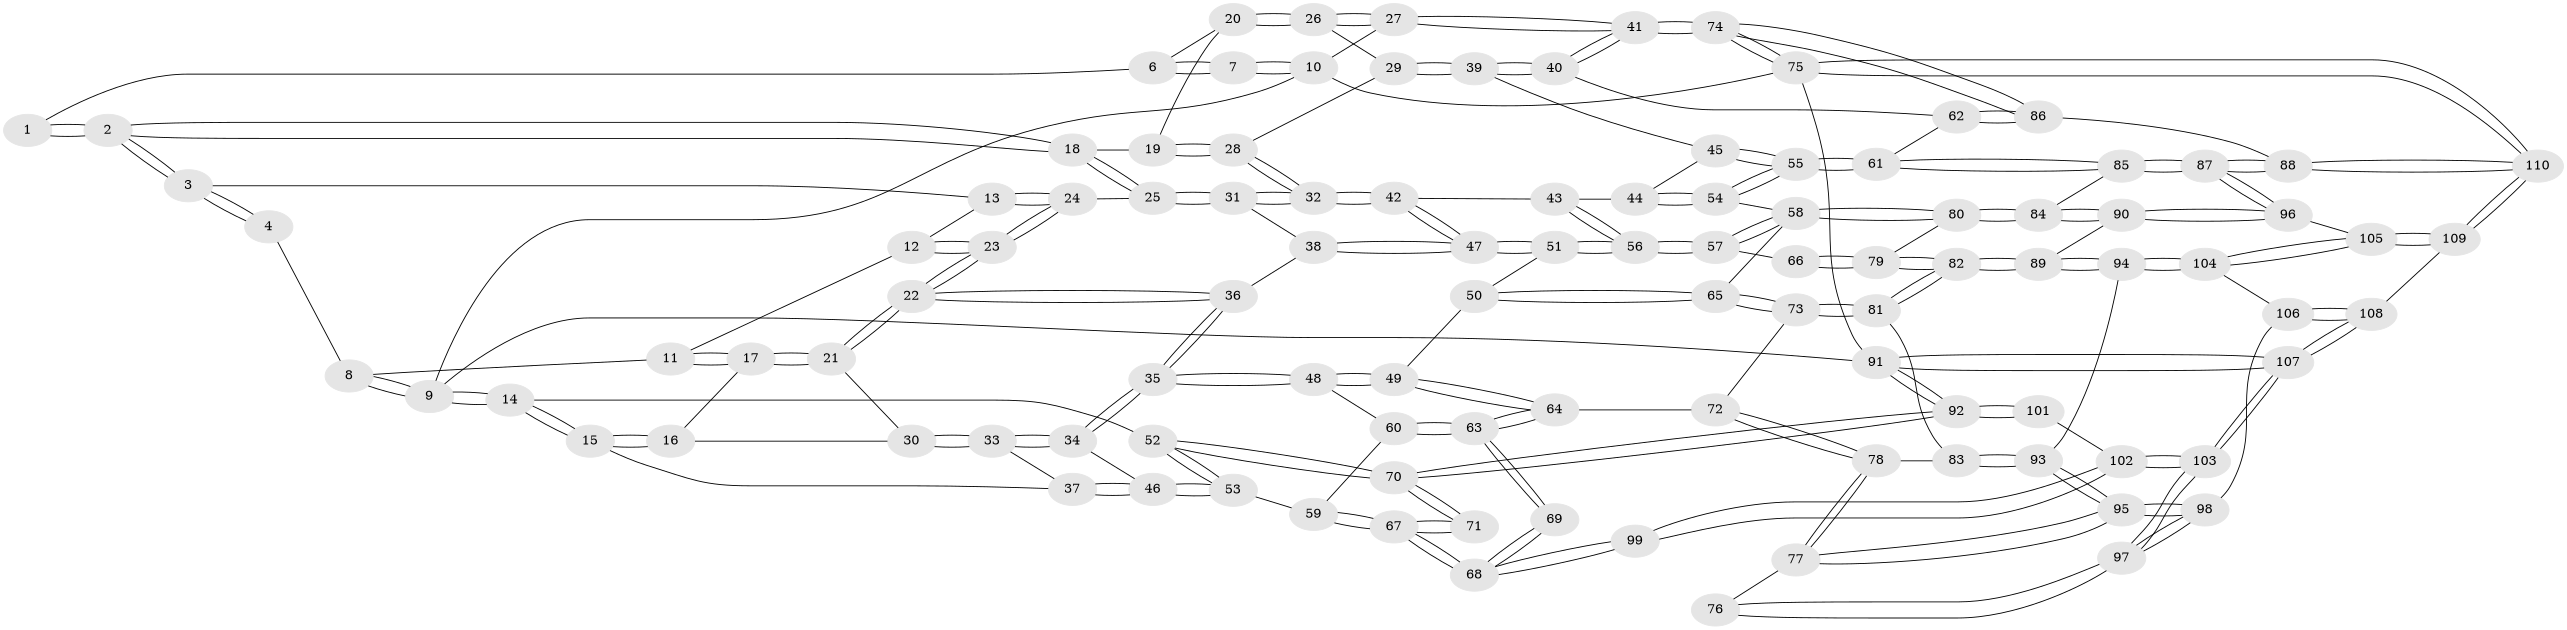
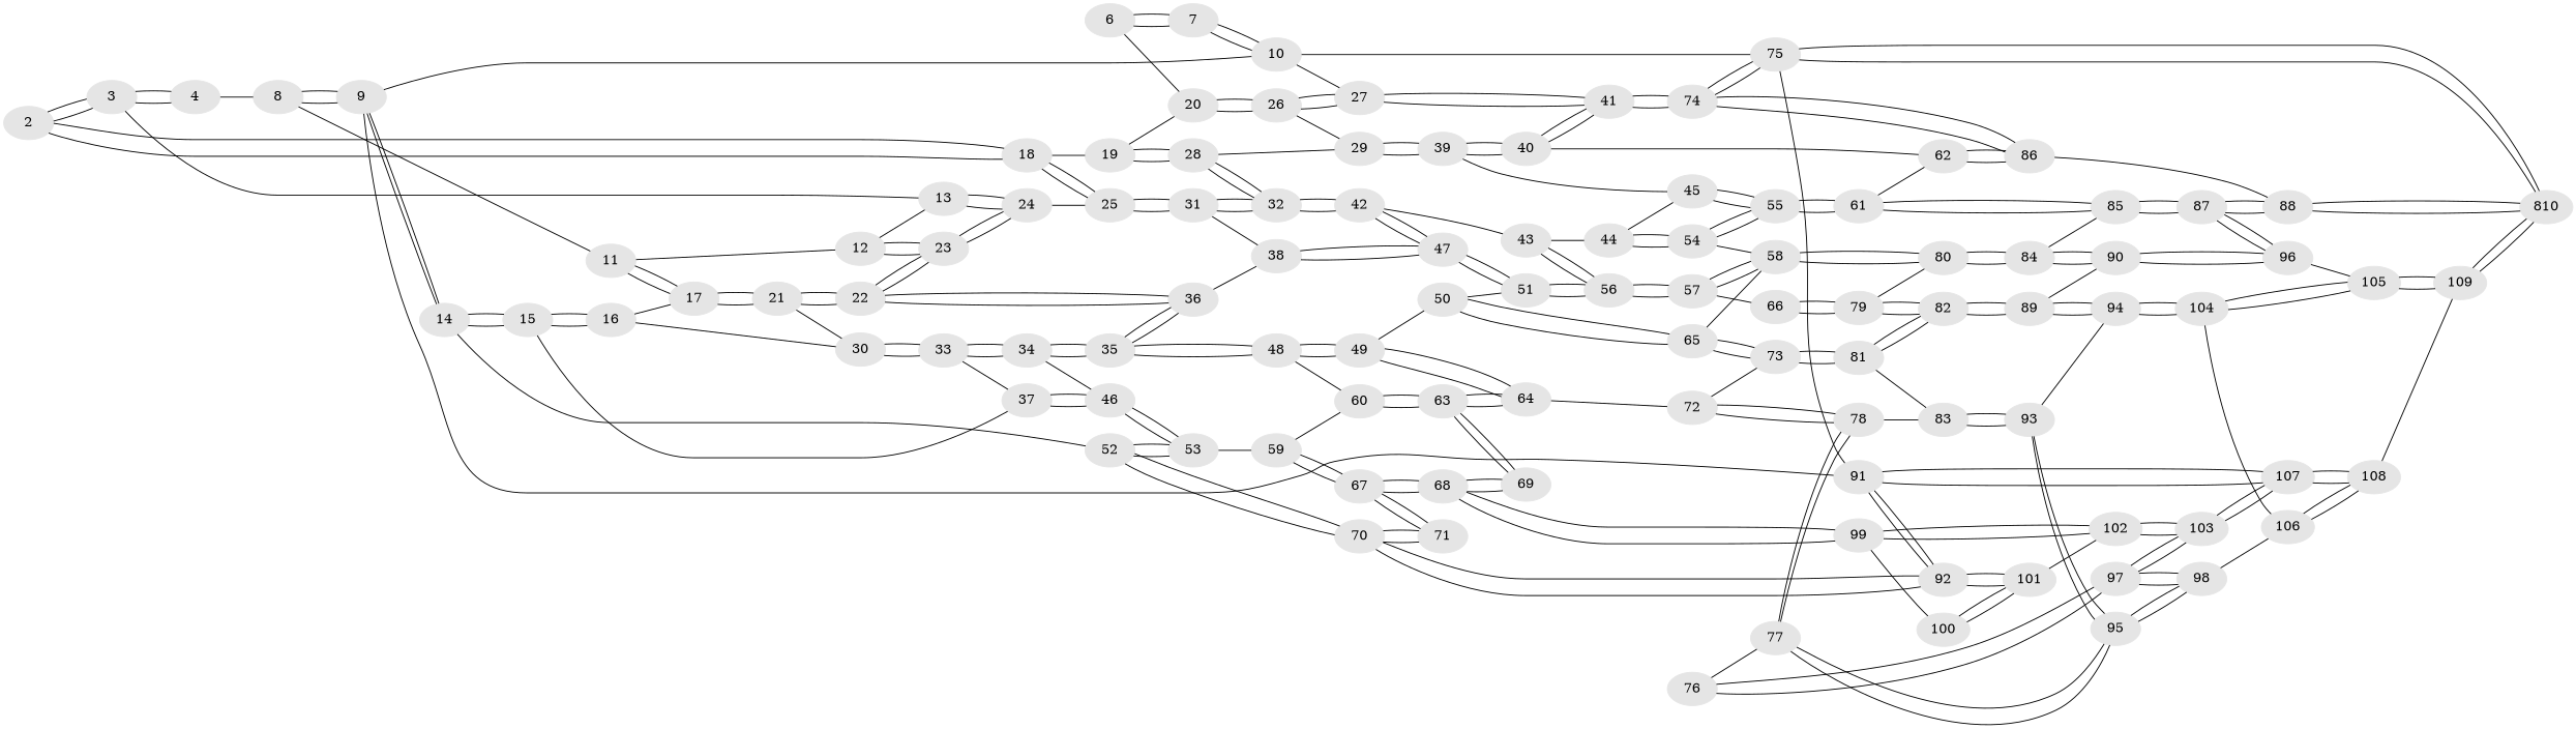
  graph {
    rankdir=LR
    node [color=gray90 style=filled]
-   1
    2
    6
    3
    18
    7
    20
    4
    13
    19
    25
    8
    24
    9
    11
    10
    26
    27
    75
    14
    91
    12
    17
    15
    52
    92
    107
    41
-   110
+   110 [label=810]
    23
    21
    16
    37
    53
    70
    30
    46
    33
    22
    28
    31
    29
    32
    36
    38
    39
    74
    42
    40
    45
    34
    47
    43
    35
    48
    49
    60
    51
    62
    55
    86
    44
    56
    54
    57
    58
    61
    59
    50
    64
    63
    65
    72
    73
    71
    67
    80
    85
    66
    79
    84
    68
    69
    87
    88
    78
    81
    82
    99
+   100
    102
    76
    77
    97
    101
    83
    95
    98
    103
    93
    89
    90
    94
    96
    105
    104
    108
    106
    109
-   1 -- 2
-   1 -- 2
-   1 -- 6
    2 -- 3
    2 -- 3
    2 -- 18
    2 -- 18
    6 -- 7
    6 -- 7
    6 -- 20
    3 -- 4
    3 -- 4
    3 -- 13
    18 -- 19
    18 -- 25
    18 -- 25
    7 -- 10
    7 -- 10
    20 -- 26
    20 -- 26
    4 -- 8
    13 -- 24
    13 -- 24
    19 -- 20
    19 -- 28
    19 -- 28
    25 -- 31
    25 -- 31
    8 -- 9
    8 -- 9
    8 -- 11
    24 -- 25
    9 -- 10
    9 -- 14
    9 -- 14
    9 -- 91
    11 -- 12
    11 -- 17
    11 -- 17
    10 -- 27
    10 -- 75
    26 -- 27
    26 -- 27
    26 -- 29
    27 -- 41
    27 -- 41
    75 -- 91
    75 -- 110
    75 -- 110
    14 -- 15
    14 -- 15
    14 -- 52
    91 -- 92
    91 -- 92
    91 -- 107
    91 -- 107
    12 -- 13
    12 -- 23
    12 -- 23
    17 -- 21
    17 -- 21
    15 -- 16
    15 -- 16
    15 -- 37
    52 -- 53
    52 -- 53
    52 -- 70
    52 -- 70
    92 -- 101
    92 -- 101
    107 -- 108
    107 -- 108
    41 -- 74
    41 -- 74
    23 -- 24
    23 -- 24
    21 -- 30
    21 -- 22
    21 -- 22
    16 -- 17
    16 -- 30
    37 -- 46
    37 -- 46
    53 -- 59
    70 -- 92
    70 -- 92
    70 -- 71
    70 -- 71
    30 -- 33
    30 -- 33
    46 -- 53
    46 -- 53
    33 -- 37
    33 -- 34
    33 -- 34
    22 -- 23
    22 -- 23
    22 -- 36
    22 -- 36
    28 -- 29
    28 -- 32
    28 -- 32
    31 -- 32
    31 -- 32
    31 -- 38
    29 -- 39
    29 -- 39
    32 -- 42
    32 -- 42
    36 -- 38
    38 -- 47
    38 -- 47
    39 -- 40
    39 -- 40
    39 -- 45
    74 -- 75
    74 -- 75
    74 -- 86
    74 -- 86
    42 -- 47
    42 -- 47
    42 -- 43
    40 -- 41
    40 -- 41
    40 -- 62
    45 -- 55
    45 -- 55
    34 -- 46
    34 -- 35
    34 -- 35
    47 -- 51
    47 -- 51
    43 -- 44
    43 -- 56
    43 -- 56
    35 -- 36
    35 -- 36
    35 -- 48
    35 -- 48
    48 -- 49
    48 -- 49
    48 -- 60
    49 -- 50
    49 -- 64
    49 -- 64
    60 -- 63
    60 -- 63
    51 -- 56
    51 -- 56
    62 -- 86
    62 -- 86
    55 -- 61
    55 -- 61
    86 -- 88
    44 -- 45
    44 -- 54
    44 -- 54
    56 -- 57
    56 -- 57
    54 -- 55
    54 -- 55
    54 -- 58
    57 -- 58
    57 -- 58
    57 -- 66
    58 -- 80
    58 -- 80
    61 -- 62
    61 -- 85
    61 -- 85
    59 -- 60
    59 -- 67
    59 -- 67
    50 -- 51
    50 -- 65
    50 -- 65
    64 -- 72
    63 -- 64
    63 -- 64
    63 -- 69
    63 -- 69
    65 -- 58
    65 -- 73
    65 -- 73
    72 -- 73
    72 -- 78
    72 -- 78
    73 -- 81
    73 -- 81
    67 -- 71
    67 -- 71
    67 -- 68
    67 -- 68
    80 -- 84
    80 -- 84
    85 -- 87
    85 -- 87
    66 -- 79
    66 -- 79
    79 -- 80
    79 -- 82
    79 -- 82
    84 -- 85
    84 -- 90
    84 -- 90
    68 -- 69
    68 -- 69
    68 -- 99
    68 -- 99
    87 -- 88
    87 -- 88
    87 -- 96
    87 -- 96
    88 -- 110
    88 -- 110
    78 -- 83
    81 -- 82
    81 -- 82
    81 -- 83
    82 -- 89
    82 -- 89
+   99 -- 100
    99 -- 102
    99 -- 102
+   100 -- 101
+   100 -- 101
    102 -- 103
    102 -- 103
    76 -- 77
    76 -- 97
    76 -- 97
    77 -- 78
    77 -- 78
    77 -- 95
    77 -- 95
    97 -- 98
    97 -- 98
    97 -- 103
    97 -- 103
    101 -- 102
    83 -- 93
    83 -- 93
    95 -- 98
    95 -- 98
    98 -- 106
    103 -- 107
    103 -- 107
    93 -- 95
    93 -- 95
    93 -- 94
    89 -- 90
    89 -- 94
    89 -- 94
    90 -- 96
    90 -- 96
    94 -- 104
    94 -- 104
    96 -- 105
    105 -- 109
    105 -- 109
    104 -- 105
    104 -- 105
    104 -- 106
    108 -- 109
    106 -- 108
    106 -- 108
    109 -- 110
    109 -- 110
  }
